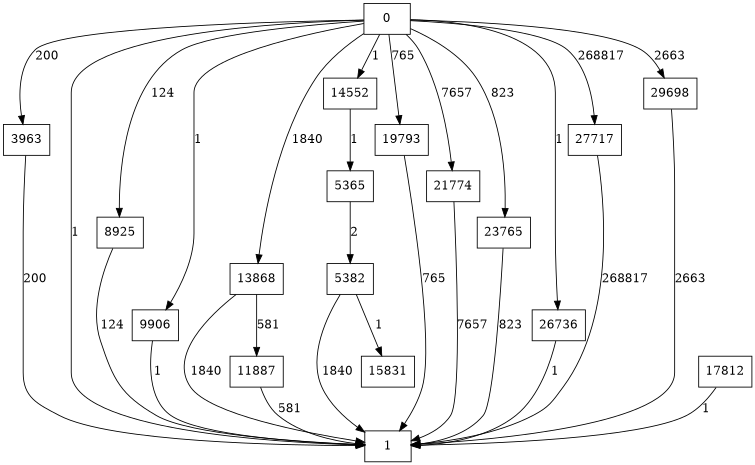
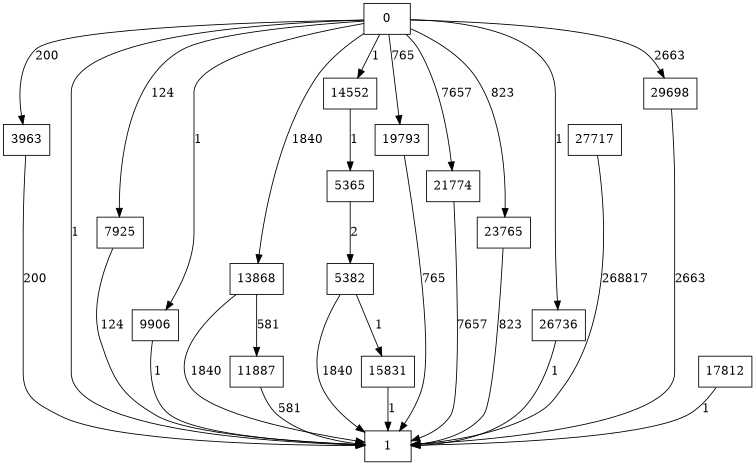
  digraph {
    rankdir=TB
    node [shape=rectangle]
    3963
    1
    5365
    5382
    15831
-   7925 [label=8925]
+   7925
    9906
    11887
    13868
    14552
    17812
    19793
    21774
    n14 [label=23765]
    n15 [label=26736]
    27717
    29698
    0
    3963 -> 1 [label=200]
    5365 -> 5382 [label=2]
    5382 -> 1 [label=1840]
    5382 -> 15831 [label=1]
+   15831 -> 1 [label=1]
    7925 -> 1 [label=124]
    9906 -> 1 [label=1]
    11887 -> 1 [label=581]
    13868 -> 1 [label=1840]
    13868 -> 11887 [label=581]
    14552 -> 5365 [label=1]
    17812 -> 1 [label=1]
    19793 -> 1 [label=765]
    21774 -> 1 [label=7657]
    n14 -> 1 [label=823]
    n15 -> 1 [label=1]
    27717 -> 1 [label=268817]
    29698 -> 1 [label=2663]
    0 -> 3963 [label=200]
    0 -> 1 [label=1]
    0 -> 7925 [label=124]
    0 -> 9906 [label=1]
    0 -> 13868 [label=1840]
    0 -> 14552 [label=1]
    0 -> 19793 [label=765]
    0 -> 21774 [label=7657]
    0 -> n14 [label=823]
    0 -> n15 [label=1]
-   0 -> 27717 [label=268817]
    0 -> 29698 [label=2663]
  }
